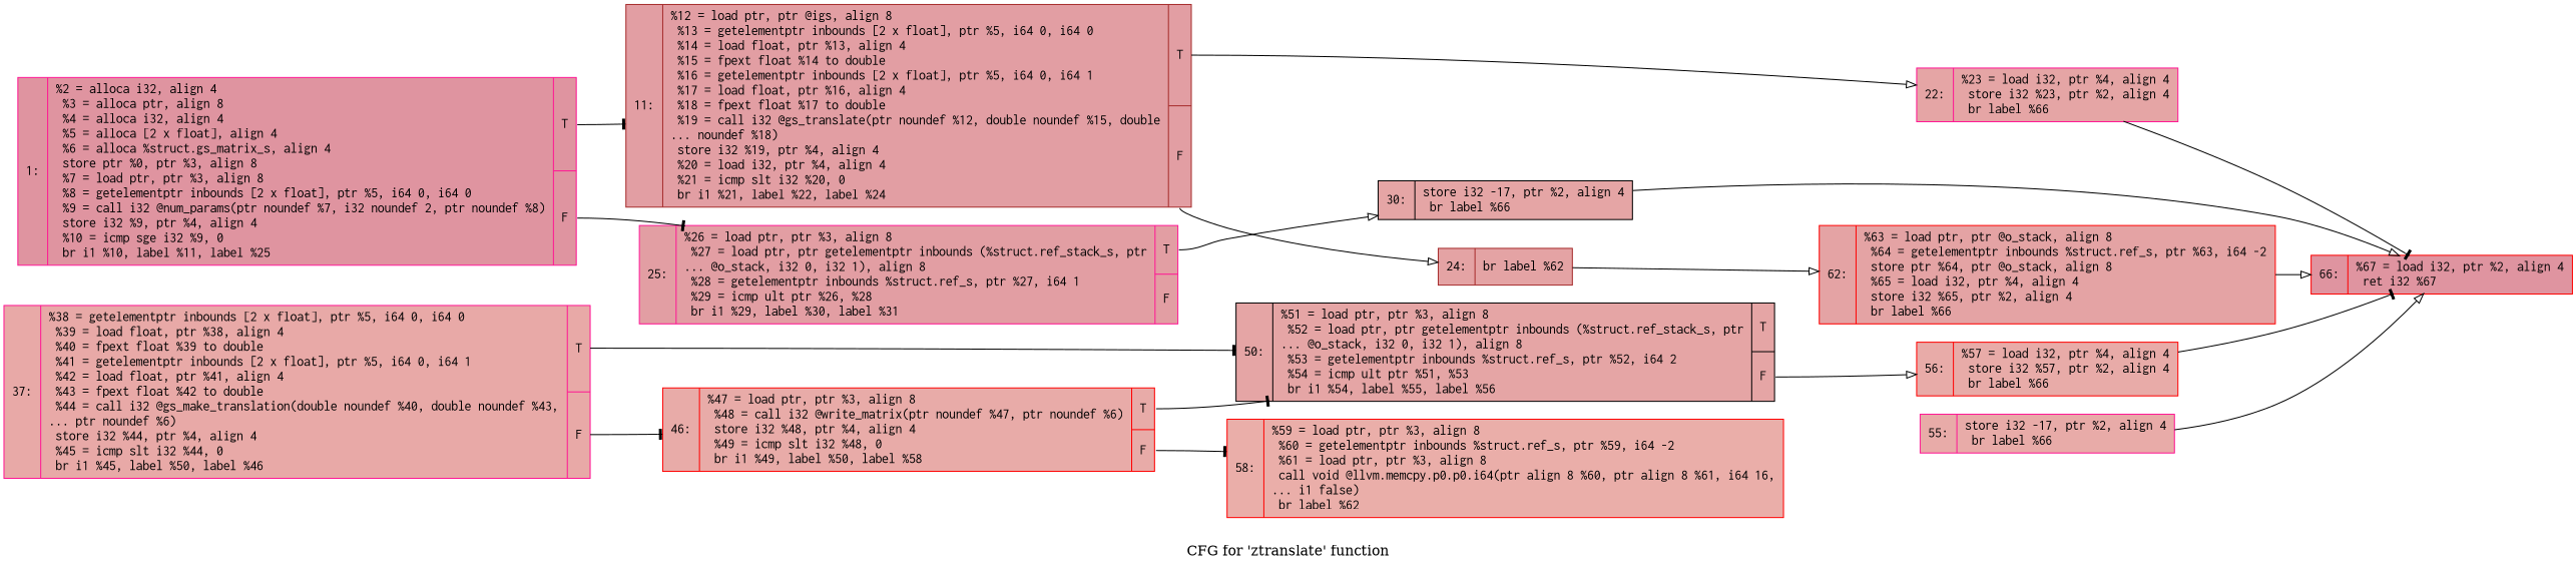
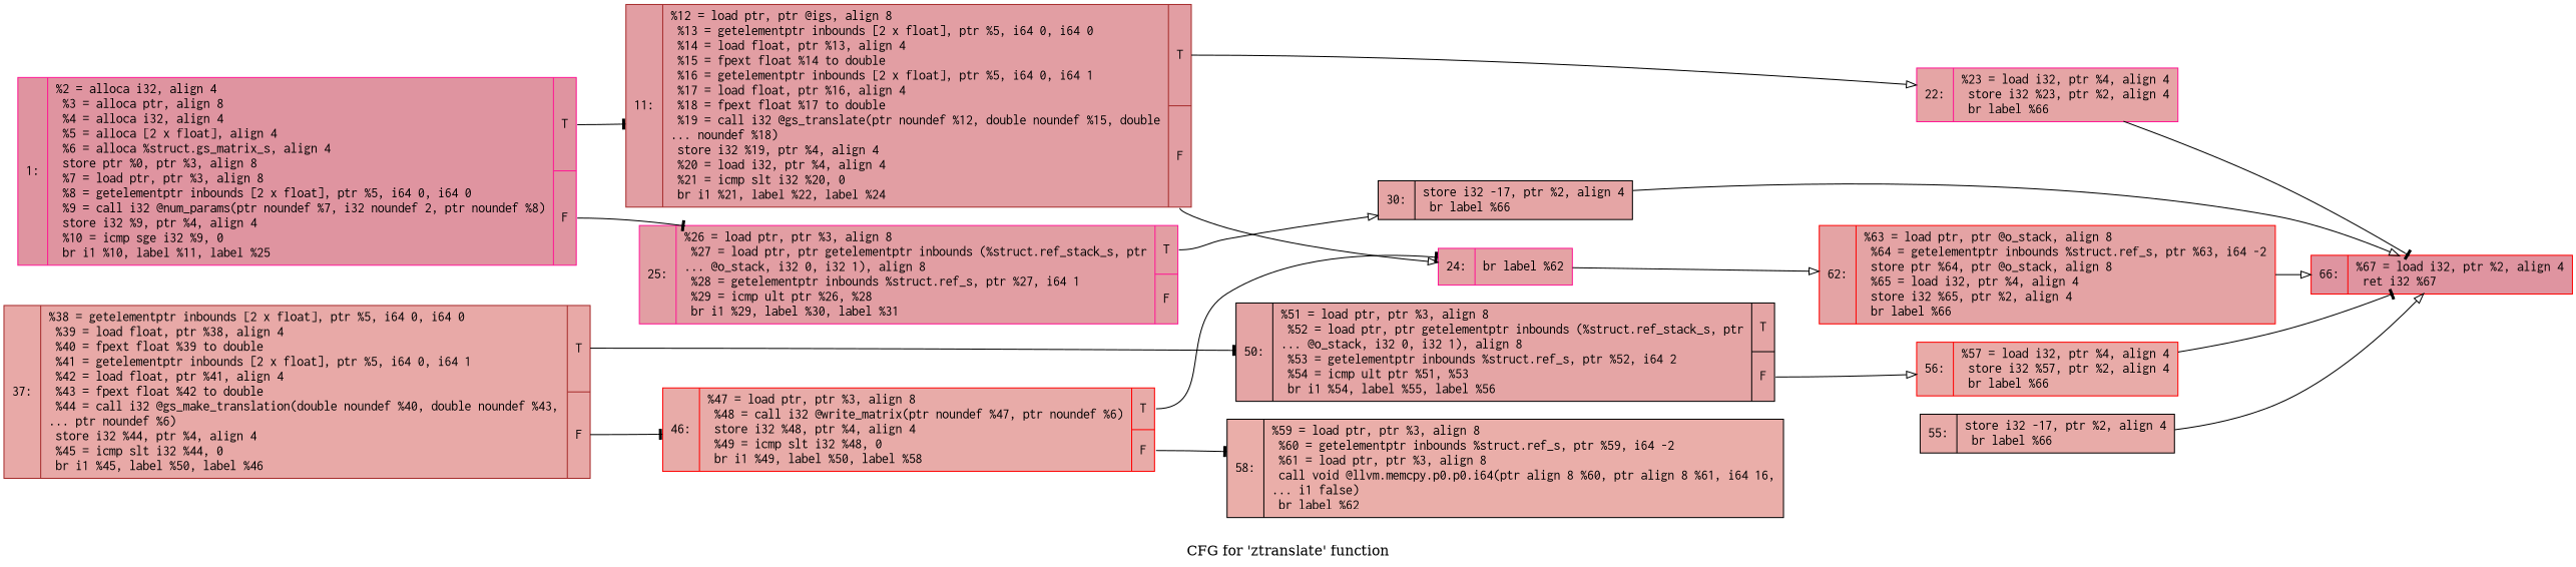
  digraph {
    label="CFG for 'ztranslate' function"
    rankdir=LR
    node [color=deeppink fillcolor="#c5333470" fontname=Courier shape=record style=filled]
    edge [arrowhead=tee]
    n1 [fillcolor="#b70d2870" label="{1:\l|  %2 = alloca i32, align 4\l  %3 = alloca ptr, align 8\l  %4 = alloca i32, align 4\l  %5 = alloca [2 x float], align 4\l  %6 = alloca %struct.gs_matrix_s, align 4\l  store ptr %0, ptr %3, align 8\l  %7 = load ptr, ptr %3, align 8\l  %8 = getelementptr inbounds [2 x float], ptr %5, i64 0, i64 0\l  %9 = call i32 @num_params(ptr noundef %7, i32 noundef 2, ptr noundef %8)\l  store i32 %9, ptr %4, align 4\l  %10 = icmp sge i32 %9, 0\l  br i1 %10, label %11, label %25\l|{<s0>T|<s1>F}}"]
    n2 [color=brown fillcolor="#be242e70" label="{11:\l|  %12 = load ptr, ptr @igs, align 8\l  %13 = getelementptr inbounds [2 x float], ptr %5, i64 0, i64 0\l  %14 = load float, ptr %13, align 4\l  %15 = fpext float %14 to double\l  %16 = getelementptr inbounds [2 x float], ptr %5, i64 0, i64 1\l  %17 = load float, ptr %16, align 4\l  %18 = fpext float %17 to double\l  %19 = call i32 @gs_translate(ptr noundef %12, double noundef %15, double\l... noundef %18)\l  store i32 %19, ptr %4, align 4\l  %20 = load i32, ptr %4, align 4\l  %21 = icmp slt i32 %20, 0\l  br i1 %21, label %22, label %24\l|{<s0>T|<s1>F}}"]
    n3 [fillcolor="#be242e70" label="{25:\l|  %26 = load ptr, ptr %3, align 8\l  %27 = load ptr, ptr getelementptr inbounds (%struct.ref_stack_s, ptr\l... @o_stack, i32 0, i32 1), align 8\l  %28 = getelementptr inbounds %struct.ref_s, ptr %27, i64 1\l  %29 = icmp ult ptr %26, %28\l  br i1 %29, label %30, label %31\l|{<s0>T|<s1>F}}"]
    n4 [label="{22:\l|  %23 = load i32, ptr %4, align 4\l  store i32 %23, ptr %2, align 4\l  br label %66\l}"]
-   n5 [color=brown fillcolor="#c32e3170" label="{24:\l|  br label %62\l}"]
+   n5 [fillcolor="#c32e3170" label="{24:\l|  br label %62\l}"]
    n6 [color=black label="{30:\l|  store i32 -17, ptr %2, align 4\l  br label %66\l}"]
    n7 [color=red fillcolor="#b70d2870" label="{66:\l|  %67 = load i32, ptr %2, align 4\l  ret i32 %67\l}"]
    n8 [color=red fillcolor="#c32e3170" label="{62:\l|  %63 = load ptr, ptr @o_stack, align 8\l  %64 = getelementptr inbounds %struct.ref_s, ptr %63, i64 -2\l  store ptr %64, ptr @o_stack, align 8\l  %65 = load i32, ptr %4, align 4\l  store i32 %65, ptr %2, align 4\l  br label %66\l}"]
    n9 [color=black label="{50:\l|  %51 = load ptr, ptr %3, align 8\l  %52 = load ptr, ptr getelementptr inbounds (%struct.ref_stack_s, ptr\l... @o_stack, i32 0, i32 1), align 8\l  %53 = getelementptr inbounds %struct.ref_s, ptr %52, i64 2\l  %54 = icmp ult ptr %51, %53\l  br i1 %54, label %55, label %56\l|{<s0>T|<s1>F}}"]
    n10 [color=red fillcolor="#cc403a70" label="{56:\l|  %57 = load i32, ptr %4, align 4\l  store i32 %57, ptr %2, align 4\l  br label %66\l}"]
-   n11 [fillcolor="#ca3b3770" label="{37:\l|  %38 = getelementptr inbounds [2 x float], ptr %5, i64 0, i64 0\l  %39 = load float, ptr %38, align 4\l  %40 = fpext float %39 to double\l  %41 = getelementptr inbounds [2 x float], ptr %5, i64 0, i64 1\l  %42 = load float, ptr %41, align 4\l  %43 = fpext float %42 to double\l  %44 = call i32 @gs_make_translation(double noundef %40, double noundef %43,\l... ptr noundef %6)\l  store i32 %44, ptr %4, align 4\l  %45 = icmp slt i32 %44, 0\l  br i1 %45, label %50, label %46\l|{<s0>T|<s1>F}}"]
+   n11 [color=brown fillcolor="#ca3b3770" label="{37:\l|  %38 = getelementptr inbounds [2 x float], ptr %5, i64 0, i64 0\l  %39 = load float, ptr %38, align 4\l  %40 = fpext float %39 to double\l  %41 = getelementptr inbounds [2 x float], ptr %5, i64 0, i64 1\l  %42 = load float, ptr %41, align 4\l  %43 = fpext float %42 to double\l  %44 = call i32 @gs_make_translation(double noundef %40, double noundef %43,\l... ptr noundef %6)\l  store i32 %44, ptr %4, align 4\l  %45 = icmp slt i32 %44, 0\l  br i1 %45, label %50, label %46\l|{<s0>T|<s1>F}}"]
    n12 [color=red fillcolor="#cc403a70" label="{46:\l|  %47 = load ptr, ptr %3, align 8\l  %48 = call i32 @write_matrix(ptr noundef %47, ptr noundef %6)\l  store i32 %48, ptr %4, align 4\l  %49 = icmp slt i32 %48, 0\l  br i1 %49, label %50, label %58\l|{<s0>T|<s1>F}}"]
-   n13 [fillcolor="#cc403a70" label="{55:\l|  store i32 -17, ptr %2, align 4\l  br label %66\l}"]
-   n14 [color=red fillcolor="#d0473d70" label="{58:\l|  %59 = load ptr, ptr %3, align 8\l  %60 = getelementptr inbounds %struct.ref_s, ptr %59, i64 -2\l  %61 = load ptr, ptr %3, align 8\l  call void @llvm.memcpy.p0.p0.i64(ptr align 8 %60, ptr align 8 %61, i64 16,\l... i1 false)\l  br label %62\l}"]
+   n13 [color=black fillcolor="#cc403a70" label="{55:\l|  store i32 -17, ptr %2, align 4\l  br label %66\l}"]
+   n14 [color=black fillcolor="#d0473d70" label="{58:\l|  %59 = load ptr, ptr %3, align 8\l  %60 = getelementptr inbounds %struct.ref_s, ptr %59, i64 -2\l  %61 = load ptr, ptr %3, align 8\l  call void @llvm.memcpy.p0.p0.i64(ptr align 8 %60, ptr align 8 %61, i64 16,\l... i1 false)\l  br label %62\l}"]
    n1 -> n2 [tailport=s0]
    n1 -> n3 [tailport=s1]
    n2 -> n4 [arrowhead=onormal tailport=s0]
    n2 -> n5 [arrowhead=onormal tailport=s1]
    n3 -> n6 [arrowhead=onormal tailport=s0]
    n4 -> n7
    n5 -> n8 [arrowhead=onormal]
    n6 -> n7 [arrowhead=onormal]
    n8 -> n7 [arrowhead=onormal]
    n9 -> n10 [arrowhead=onormal tailport=s1]
    n10 -> n7
    n11 -> n9 [tailport=s0]
    n11 -> n12 [tailport=s1]
-   n12 -> n9 [tailport=s0]
+   n12 -> n5 [tailport=s0]
    n12 -> n14 [tailport=s1]
    n13 -> n7 [arrowhead=onormal]
  }
